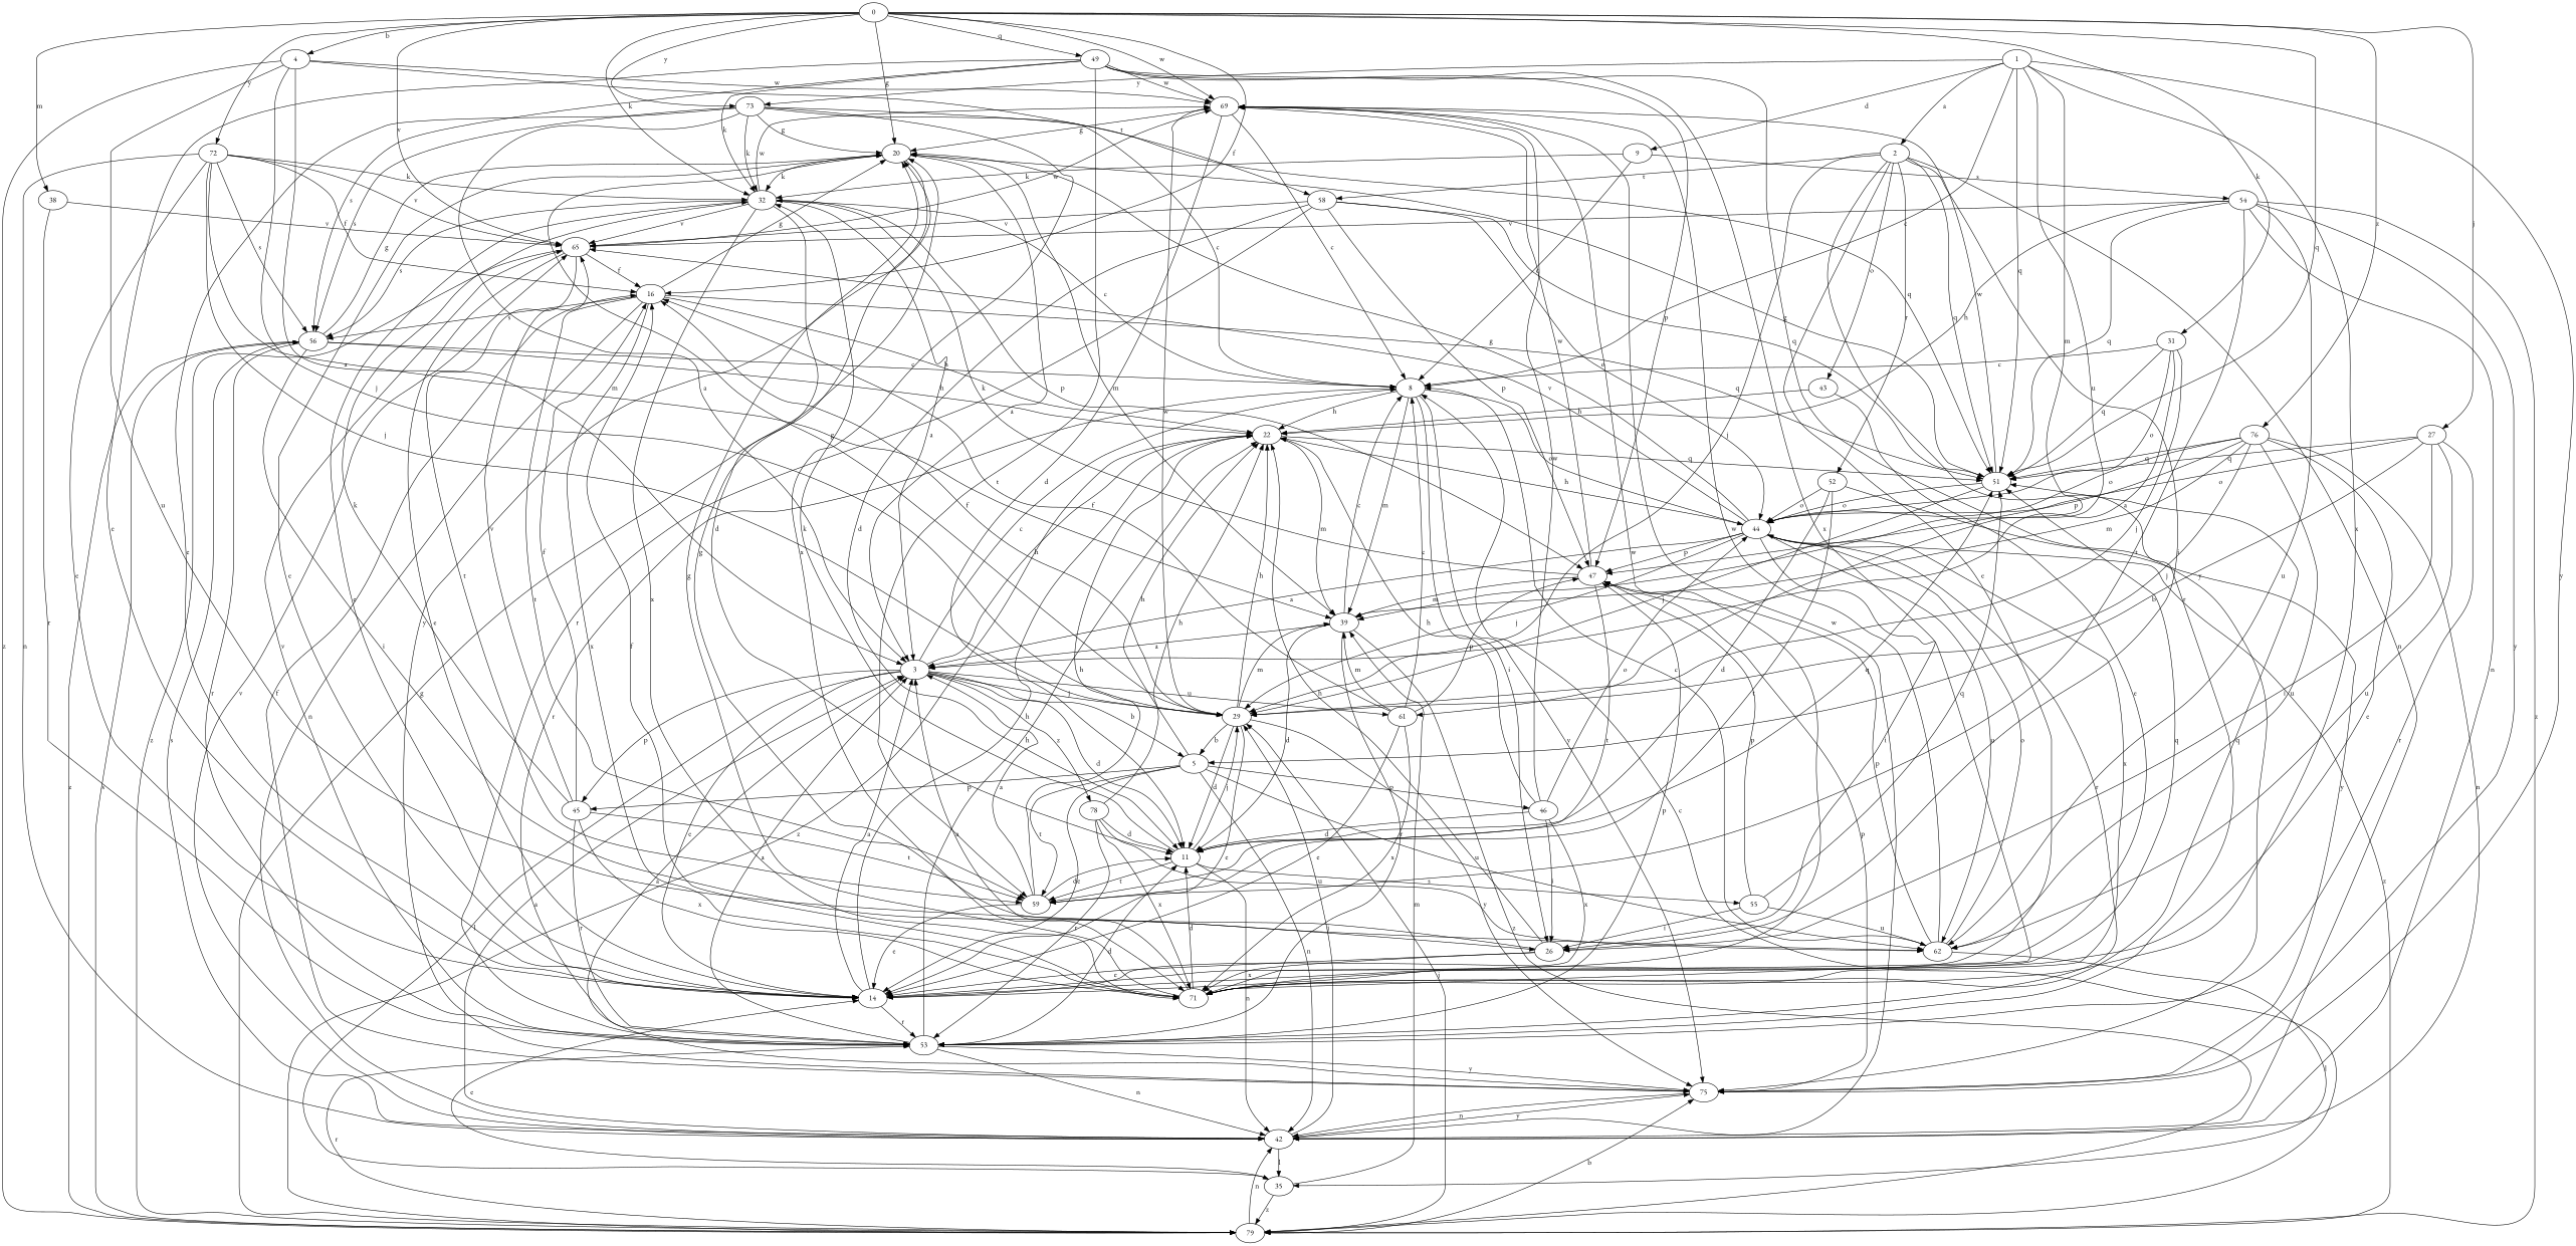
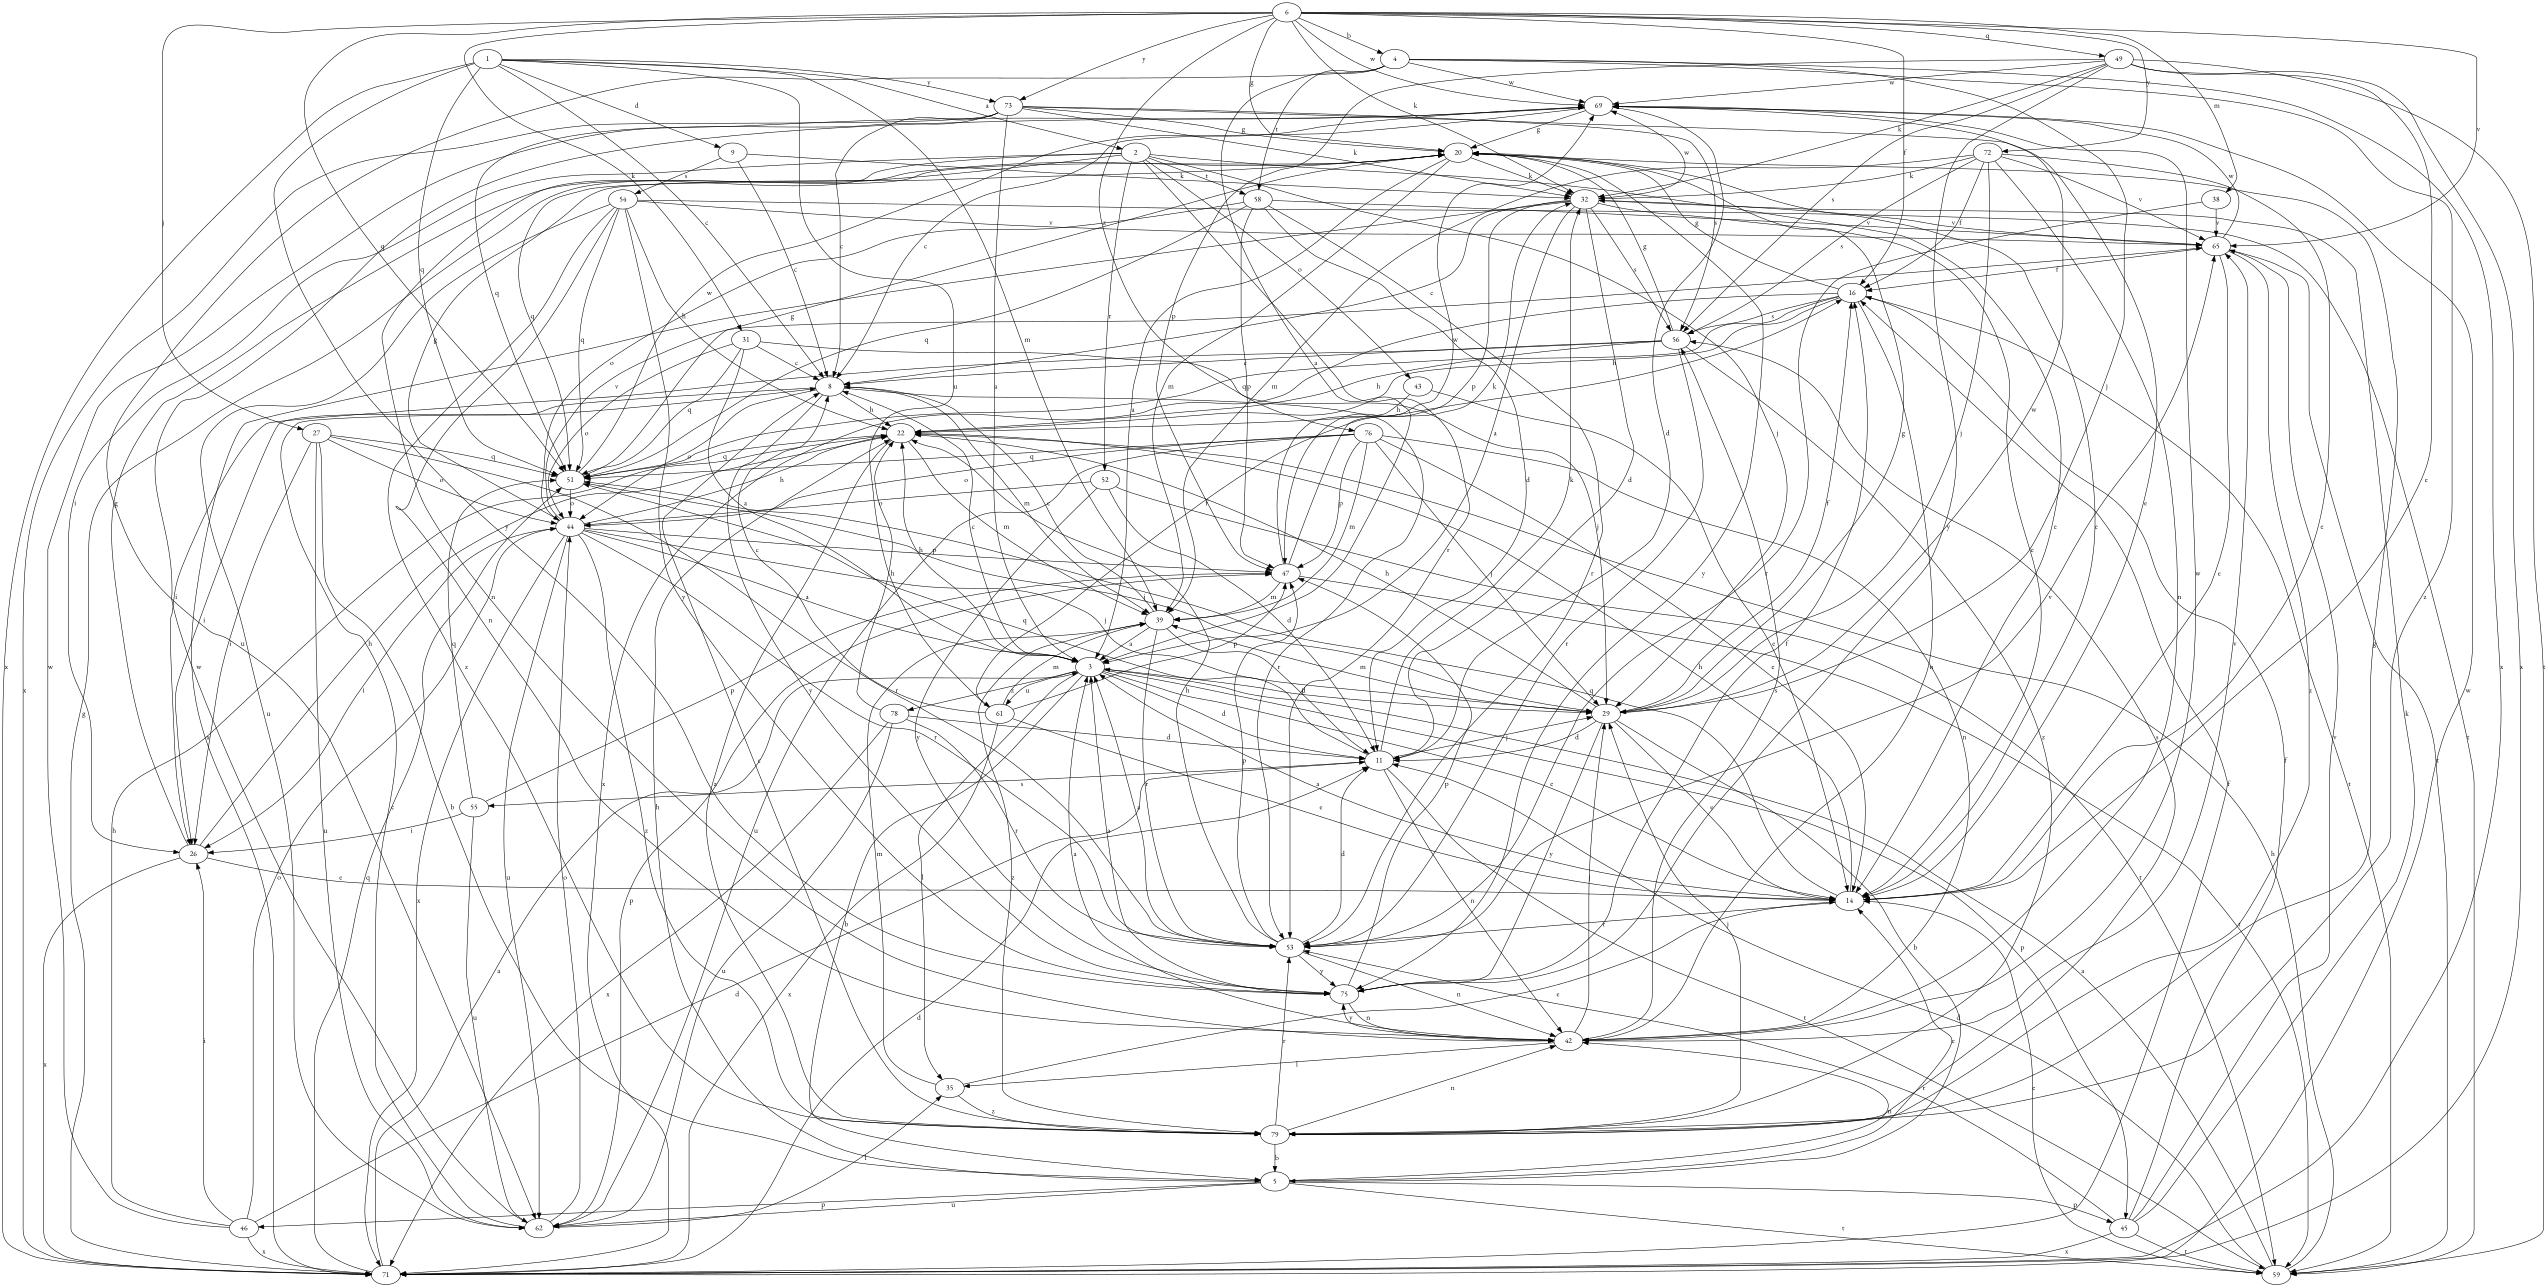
  strict digraph {
    fontname="EB Garamond"
    node [fontname="EB Garamond"]
    edge [fontname="EB Garamond"]
-   0
+   0 [label=6]
    4
    16
    20
    27
    31
    32
    38
    49
    51
    65
    69
    72
    73
    76
    71
    29
    58
    3
    62
    79
    42
    22
    59
    56
    39
    75
    14
    26
    53
    5
    44
    8
    11
    47
    1
    2
    9
    61
    43
    52
    54
    35
    45
    78
    46
    55
    0 -> 4 [label=b]
    0 -> 16 [label=f]
    0 -> 20 [label=g]
    0 -> 27 [label=j]
    0 -> 31 [label=k]
    0 -> 32 [label=k]
    0 -> 38 [label=m]
    0 -> 49 [label=q]
    0 -> 51 [label=q]
    0 -> 65 [label=v]
    0 -> 69 [label=w]
    0 -> 72 [label=y]
    0 -> 73 [label=y]
    0 -> 76 [label=z]
    4 -> 69 [label=w]
+   4 -> 71 [label=x]
    4 -> 29 [label=j]
    4 -> 58 [label=t]
    4 -> 3 [label=a]
    4 -> 62 [label=u]
    4 -> 79 [label=z]
    16 -> 20 [label=g]
    16 -> 51 [label=q]
    16 -> 71 [label=x]
    16 -> 42 [label=n]
    16 -> 22 [label=h]
    16 -> 59 [label=t]
    16 -> 56 [label=s]
    20 -> 32 [label=k]
    20 -> 3 [label=a]
    20 -> 39 [label=m]
    20 -> 75 [label=y]
    20 -> 14 [label=e]
    27 -> 51 [label=q]
    27 -> 62 [label=u]
    27 -> 26 [label=i]
    27 -> 53 [label=r]
    27 -> 5 [label=b]
    27 -> 44 [label=o]
    31 -> 51 [label=q]
    31 -> 29 [label=j]
    31 -> 3 [label=a]
    31 -> 44 [label=o]
    31 -> 8 [label=c]
    32 -> 65 [label=v]
    32 -> 69 [label=w]
    32 -> 71 [label=x]
    32 -> 3 [label=a]
    32 -> 56 [label=s]
    32 -> 14 [label=e]
    32 -> 8 [label=c]
    32 -> 11 [label=d]
    32 -> 47 [label=p]
    38 -> 65 [label=v]
    38 -> 53 [label=r]
    49 -> 32 [label=k]
    49 -> 69 [label=w]
    49 -> 71 [label=x]
    49 -> 59 [label=t]
    49 -> 56 [label=s]
    49 -> 75 [label=y]
    49 -> 14 [label=e]
    49 -> 47 [label=p]
    51 -> 20 [label=g]
    51 -> 69 [label=w]
    51 -> 29 [label=j]
    51 -> 44 [label=o]
    65 -> 16 [label=f]
    65 -> 69 [label=w]
    65 -> 79 [label=z]
    65 -> 59 [label=t]
    65 -> 14 [label=e]
    69 -> 20 [label=g]
    69 -> 8 [label=c]
    69 -> 11 [label=d]
    72 -> 16 [label=f]
    72 -> 32 [label=k]
    72 -> 65 [label=v]
    72 -> 29 [label=j]
    72 -> 42 [label=n]
    72 -> 56 [label=s]
    72 -> 39 [label=m]
    72 -> 14 [label=e]
    73 -> 20 [label=g]
    73 -> 32 [label=k]
    73 -> 51 [label=q]
    73 -> 71 [label=x]
    73 -> 3 [label=a]
    73 -> 56 [label=s]
    73 -> 14 [label=e]
    73 -> 8 [label=c]
    76 -> 51 [label=q]
    76 -> 29 [label=j]
    76 -> 62 [label=u]
    76 -> 42 [label=n]
    76 -> 39 [label=m]
    76 -> 14 [label=e]
    76 -> 44 [label=o]
    76 -> 47 [label=p]
    71 -> 16 [label=f]
    71 -> 20 [label=g]
    71 -> 51 [label=q]
    71 -> 69 [label=w]
    71 -> 3 [label=a]
    71 -> 11 [label=d]
    29 -> 16 [label=f]
    29 -> 20 [label=g]
    29 -> 69 [label=w]
    29 -> 22 [label=h]
    29 -> 39 [label=m]
    29 -> 75 [label=y]
    29 -> 14 [label=e]
    29 -> 5 [label=b]
    29 -> 11 [label=d]
    58 -> 51 [label=q]
    58 -> 65 [label=v]
    58 -> 53 [label=r]
    58 -> 44 [label=o]
    58 -> 11 [label=d]
    58 -> 47 [label=p]
    3 -> 29 [label=j]
    3 -> 22 [label=h]
    3 -> 14 [label=e]
    3 -> 5 [label=b]
    3 -> 8 [label=c]
    3 -> 11 [label=d]
    3 -> 61 [label=u]
    3 -> 35 [label=l]
    3 -> 45 [label=p]
    3 -> 78 [label=z]
    62 -> 69 [label=w]
    62 -> 44 [label=o]
    62 -> 8 [label=c]
    62 -> 47 [label=p]
    62 -> 35 [label=l]
    79 -> 20 [label=g]
    79 -> 29 [label=j]
    79 -> 42 [label=n]
    79 -> 56 [label=s]
    79 -> 53 [label=r]
-   79 -> 75 [label=b]
+   79 -> 5 [label=b]
    79 -> 8 [label=c]
    42 -> 65 [label=v]
    42 -> 69 [label=w]
    42 -> 29 [label=j]
    42 -> 3 [label=a]
    42 -> 56 [label=s]
    42 -> 75 [label=y]
    42 -> 35 [label=l]
    22 -> 51 [label=q]
    22 -> 79 [label=z]
    22 -> 39 [label=m]
    59 -> 3 [label=a]
    59 -> 22 [label=h]
    59 -> 14 [label=e]
    59 -> 11 [label=d]
    56 -> 20 [label=g]
    56 -> 79 [label=z]
    56 -> 22 [label=h]
    56 -> 26 [label=i]
    56 -> 53 [label=r]
    56 -> 8 [label=c]
    39 -> 3 [label=a]
    39 -> 79 [label=z]
    39 -> 53 [label=r]
    39 -> 8 [label=c]
    39 -> 11 [label=d]
    75 -> 16 [label=f]
    75 -> 3 [label=a]
    75 -> 42 [label=n]
    75 -> 47 [label=p]
    14 -> 51 [label=q]
    14 -> 3 [label=a]
    14 -> 22 [label=h]
    14 -> 53 [label=r]
    26 -> 20 [label=g]
    26 -> 71 [label=x]
    26 -> 22 [label=h]
    26 -> 14 [label=e]
    53 -> 65 [label=v]
    53 -> 3 [label=a]
    53 -> 42 [label=n]
    53 -> 22 [label=h]
    53 -> 75 [label=y]
    53 -> 11 [label=d]
    53 -> 47 [label=p]
    5 -> 62 [label=u]
    5 -> 42 [label=n]
    5 -> 22 [label=h]
    5 -> 59 [label=t]
    5 -> 14 [label=e]
    5 -> 45 [label=p]
    5 -> 46 [label=p]
    44 -> 20 [label=g]
    44 -> 65 [label=v]
    44 -> 71 [label=x]
    44 -> 29 [label=j]
    44 -> 3 [label=a]
    44 -> 62 [label=u]
    44 -> 79 [label=z]
    44 -> 22 [label=h]
    44 -> 26 [label=i]
    44 -> 53 [label=r]
    44 -> 47 [label=p]
    8 -> 22 [label=h]
    8 -> 39 [label=m]
    8 -> 75 [label=y]
    8 -> 26 [label=i]
    8 -> 53 [label=r]
    8 -> 44 [label=o]
    11 -> 32 [label=k]
    11 -> 51 [label=q]
    11 -> 29 [label=j]
    11 -> 42 [label=n]
    11 -> 59 [label=t]
    11 -> 55 [label=s]
    47 -> 32 [label=k]
    47 -> 69 [label=w]
    47 -> 59 [label=t]
    47 -> 39 [label=m]
    1 -> 51 [label=q]
    1 -> 73 [label=y]
    1 -> 71 [label=x]
    1 -> 39 [label=m]
    1 -> 75 [label=y]
    1 -> 8 [label=c]
    1 -> 2 [label=a]
    1 -> 9 [label=d]
    1 -> 61 [label=u]
    2 -> 51 [label=q]
    2 -> 29 [label=j]
    2 -> 58 [label=t]
    2 -> 42 [label=n]
    2 -> 14 [label=e]
    2 -> 26 [label=i]
    2 -> 53 [label=r]
    2 -> 43 [label=o]
    2 -> 52 [label=r]
    9 -> 32 [label=k]
    9 -> 8 [label=c]
    9 -> 54 [label=s]
    61 -> 16 [label=f]
    61 -> 71 [label=x]
    61 -> 39 [label=m]
    61 -> 14 [label=e]
    61 -> 8 [label=c]
    61 -> 47 [label=p]
    43 -> 22 [label=h]
    43 -> 14 [label=e]
    52 -> 59 [label=t]
    52 -> 75 [label=y]
    52 -> 44 [label=o]
    52 -> 11 [label=d]
    54 -> 51 [label=q]
    54 -> 65 [label=v]
    54 -> 62 [label=u]
    54 -> 79 [label=z]
    54 -> 42 [label=n]
    54 -> 22 [label=h]
    54 -> 59 [label=t]
    54 -> 75 [label=y]
    35 -> 79 [label=z]
    35 -> 39 [label=m]
    35 -> 14 [label=e]
    45 -> 16 [label=f]
    45 -> 32 [label=k]
    45 -> 65 [label=v]
    45 -> 71 [label=x]
    45 -> 59 [label=t]
    45 -> 53 [label=r]
    78 -> 71 [label=x]
    78 -> 62 [label=u]
    78 -> 22 [label=h]
    78 -> 53 [label=r]
    78 -> 11 [label=d]
    46 -> 69 [label=w]
    46 -> 71 [label=x]
    46 -> 22 [label=h]
    46 -> 26 [label=i]
    46 -> 44 [label=o]
    46 -> 11 [label=d]
    55 -> 51 [label=q]
    55 -> 62 [label=u]
    55 -> 26 [label=i]
    55 -> 47 [label=p]
  }
